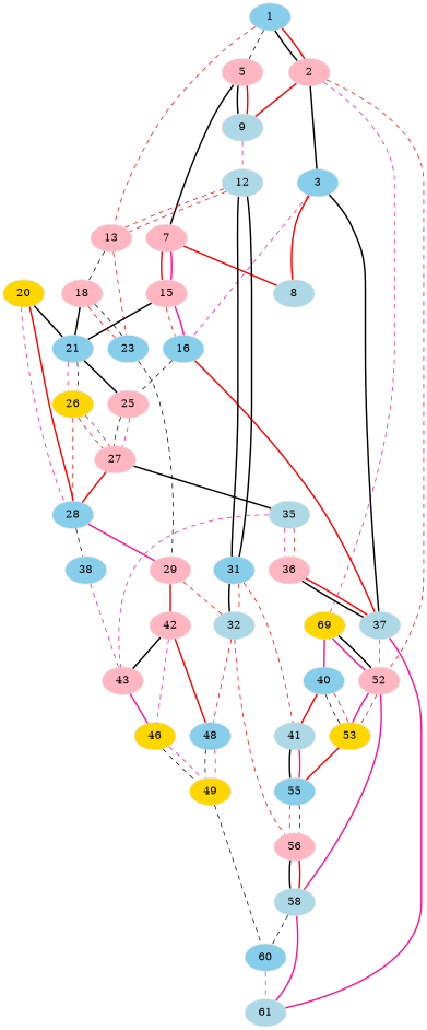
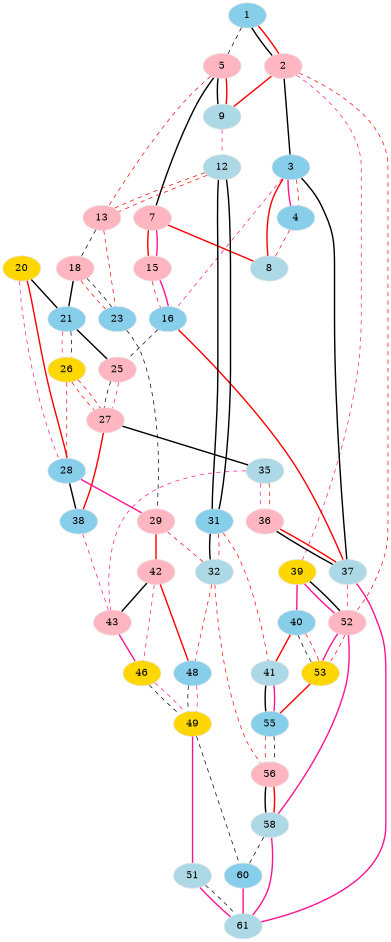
  graph {
    node [color=gray90 fillcolor=lightpink style=filled]
    edge [color=red style=bold]
    1 [fillcolor=skyblue]
    2 [super="+10"]
    5 [super="+6"]
    3 [fillcolor=skyblue super="+11"]
    9 [fillcolor=lightblue]
-   39 [fillcolor=gold label=69]
+   39 [fillcolor=gold]
    52 [super="+54"]
    7
    13 [super="+14"]
+   4 [fillcolor=skyblue]
    8 [fillcolor=lightblue]
    16 [fillcolor=skyblue super="+17"]
    37 [fillcolor=lightblue super="+57"]
    12 [fillcolor=lightblue]
    40 [fillcolor=skyblue]
    53 [fillcolor=gold]
    58 [fillcolor=lightblue super="+59"]
    25
    61 [fillcolor=lightblue super="+62"]
    15
    18 [super="+19"]
    23 [fillcolor=skyblue super="+24"]
    21 [fillcolor=skyblue super="+22"]
    31 [fillcolor=skyblue]
    32 [fillcolor=lightblue super="+47"]
    41 [fillcolor=lightblue]
    29 [super="+33"]
    26 [fillcolor=gold]
    27 [super="+34"]
    20 [fillcolor=gold]
    28 [fillcolor=skyblue super="+30"]
    38 [fillcolor=skyblue]
    42 [super="+45"]
    35 [fillcolor=lightblue]
    36
    43 [super="+44"]
    48 [fillcolor=skyblue]
    56
    46 [fillcolor=gold]
    55 [fillcolor=skyblue]
    49 [fillcolor=gold super="+50"]
+   51 [fillcolor=lightblue]
    60 [fillcolor=skyblue]
    1 -- 2 [color=black]
    1 -- 2
    1 -- 5 [color=black style=dashed]
    2 -- 3 [color=black]
    2 -- 9
    2 -- 39 [color=deeppink style=dashed]
    2 -- 52 [style=dashed]
    5 -- 9 [color=black]
    5 -- 9
    5 -- 7 [color=black]
-   1 -- 13 [style=dashed]
+   5 -- 13 [style=dashed]
+   3 -- 4 [color=deeppink]
+   3 -- 4 [style=dashed]
    3 -- 8
    3 -- 16 [color=deeppink style=dashed]
    3 -- 37 [color=black]
    9 -- 12 [color=deeppink style=dashed]
    39 -- 52 [color=deeppink]
    39 -- 52 [color=black]
    39 -- 40 [color=deeppink]
    52 -- 53 [color=deeppink]
    52 -- 53 [style=dashed]
    52 -- 58 [color=deeppink]
    7 -- 8
    7 -- 15
    7 -- 15 [color=deeppink]
    13 -- 18 [color=black style=dashed]
    13 -- 23 [style=dashed]
+   4 -- 8 [style=dashed]
    16 -- 37
    16 -- 25 [color=black style=dashed]
    37 -- 52 [color=deeppink style=dashed]
    37 -- 61 [color=deeppink]
    12 -- 13 [style=dashed]
    12 -- 13 [style=dashed]
    12 -- 31 [color=black]
    12 -- 31 [color=black]
    40 -- 53 [color=black style=dashed]
    40 -- 53 [style=dashed]
    40 -- 41
    53 -- 55
    58 -- 61 [color=deeppink]
    58 -- 60 [color=black style=dashed]
    25 -- 27 [color=black style=dashed]
    25 -- 27 [color=deeppink style=dashed]
    15 -- 16 [style=dashed]
    15 -- 16 [color=deeppink]
-   15 -- 21 [color=black]
    18 -- 23 [style=dashed weight=2]
    18 -- 23 [color=black style=dashed]
    18 -- 21 [color=black]
    23 -- 29 [color=black style=dashed]
    21 -- 25 [color=black]
    21 -- 26 [color=deeppink style=dashed]
    21 -- 26 [color=black style=dashed]
    31 -- 32 [color=black]
    31 -- 32 [style=dashed]
    31 -- 41 [style=dashed]
    32 -- 48 [style=dashed]
    32 -- 56 [style=dashed]
    41 -- 55 [color=black]
    41 -- 55 [color=deeppink]
    29 -- 32 [style=dashed]
    29 -- 42
    26 -- 27 [style=dashed]
    26 -- 27 [style=dashed]
    26 -- 28 [style=dashed]
-   27 -- 28
+   27 -- 38
    27 -- 35 [color=black]
    20 -- 21 [color=black]
    20 -- 28 [color=deeppink style=dashed]
    20 -- 28
    28 -- 29 [color=deeppink]
-   28 -- 38 [color=black style=dashed]
+   28 -- 38 [color=black]
    38 -- 43 [color=deeppink style=dashed]
    42 -- 43 [color=black]
    42 -- 48
    42 -- 46 [color=deeppink style=dashed]
    35 -- 36 [color=deeppink style=dashed]
    35 -- 36 [style=dashed]
    35 -- 43 [color=deeppink style=dashed]
    36 -- 37 [color=black]
    36 -- 37
    43 -- 46 [color=deeppink]
    48 -- 49 [color=black style=dashed]
    48 -- 49 [color=deeppink style=dashed]
    56 -- 58 [color=black]
    56 -- 58
    46 -- 49 [color=black style=dashed]
    46 -- 49 [color=deeppink style=dashed]
    55 -- 56 [style=dashed]
    55 -- 56 [color=black style=dashed]
+   49 -- 51 [color=deeppink]
    49 -- 60 [color=black style=dashed]
-   60 -- 61 [color=deeppink style=dashed]
+   51 -- 61 [color=deeppink]
+   51 -- 61 [color=black style=dashed]
+   60 -- 61 [color=deeppink]
  }
